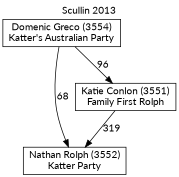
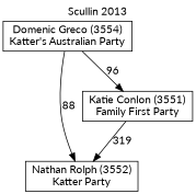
  digraph {
    fontname=Lato
    label="Scullin 2013"
    labelloc=t
    mclimit=10
    node [fontname=Lato shape=box]
    edge [fontname=Lato]
    n1 [label="Nathan Rolph (3552)\nKatter Party"]
-   n2 [label="Katie Conlon (3551)\nFamily First Rolph"]
+   n2 [label="Katie Conlon (3551)\nFamily First Party"]
    n3 [label="Domenic Greco (3554)\nKatter's Australian Party"]
    n2 -> n1 [label=319]
-   n3 -> n1 [label=68]
+   n3 -> n1 [label=88]
    n3 -> n2 [label=96]
  }
